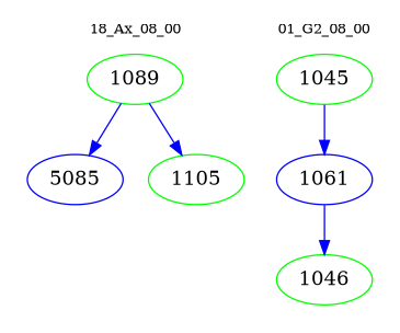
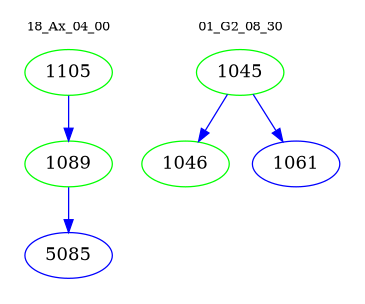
  digraph {
    node [color=green]
    edge [color=blue]
    n1 [label=1089]
    n2 [color=blue label=5085]
    n3 [label=1105]
    n4 [label=1045]
    n5 [label=1046]
    n6 [color=blue label=1061]
    subgraph cluster_1 {
      color=white
      fontsize=10
-     label="18_Ax_08_00"
+     label="18_Ax_04_00"
      n1
      n2
      n3
    }
    subgraph cluster_2 {
      color=white
      fontsize=10
-     label="01_G2_08_00"
+     label="01_G2_08_30"
      n4
      n5
      n6
    }
    n1 -> n2
-   n1 -> n3
-   n6 -> n5
+   n3 -> n1
+   n4 -> n5
    n4 -> n6
  }
